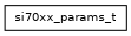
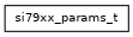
  digraph {
    rankdir=LR
-   n1 [color=black fillcolor=white fontname=Helvetica fontsize=10 height=0.2 label=si70xx_params_t shape=record style=filled width=0.4]
+   n1 [color=black fillcolor=white fontname=Helvetica fontsize=10 height=0.2 label=si79xx_params_t shape=record style=filled width=0.4]
  }
